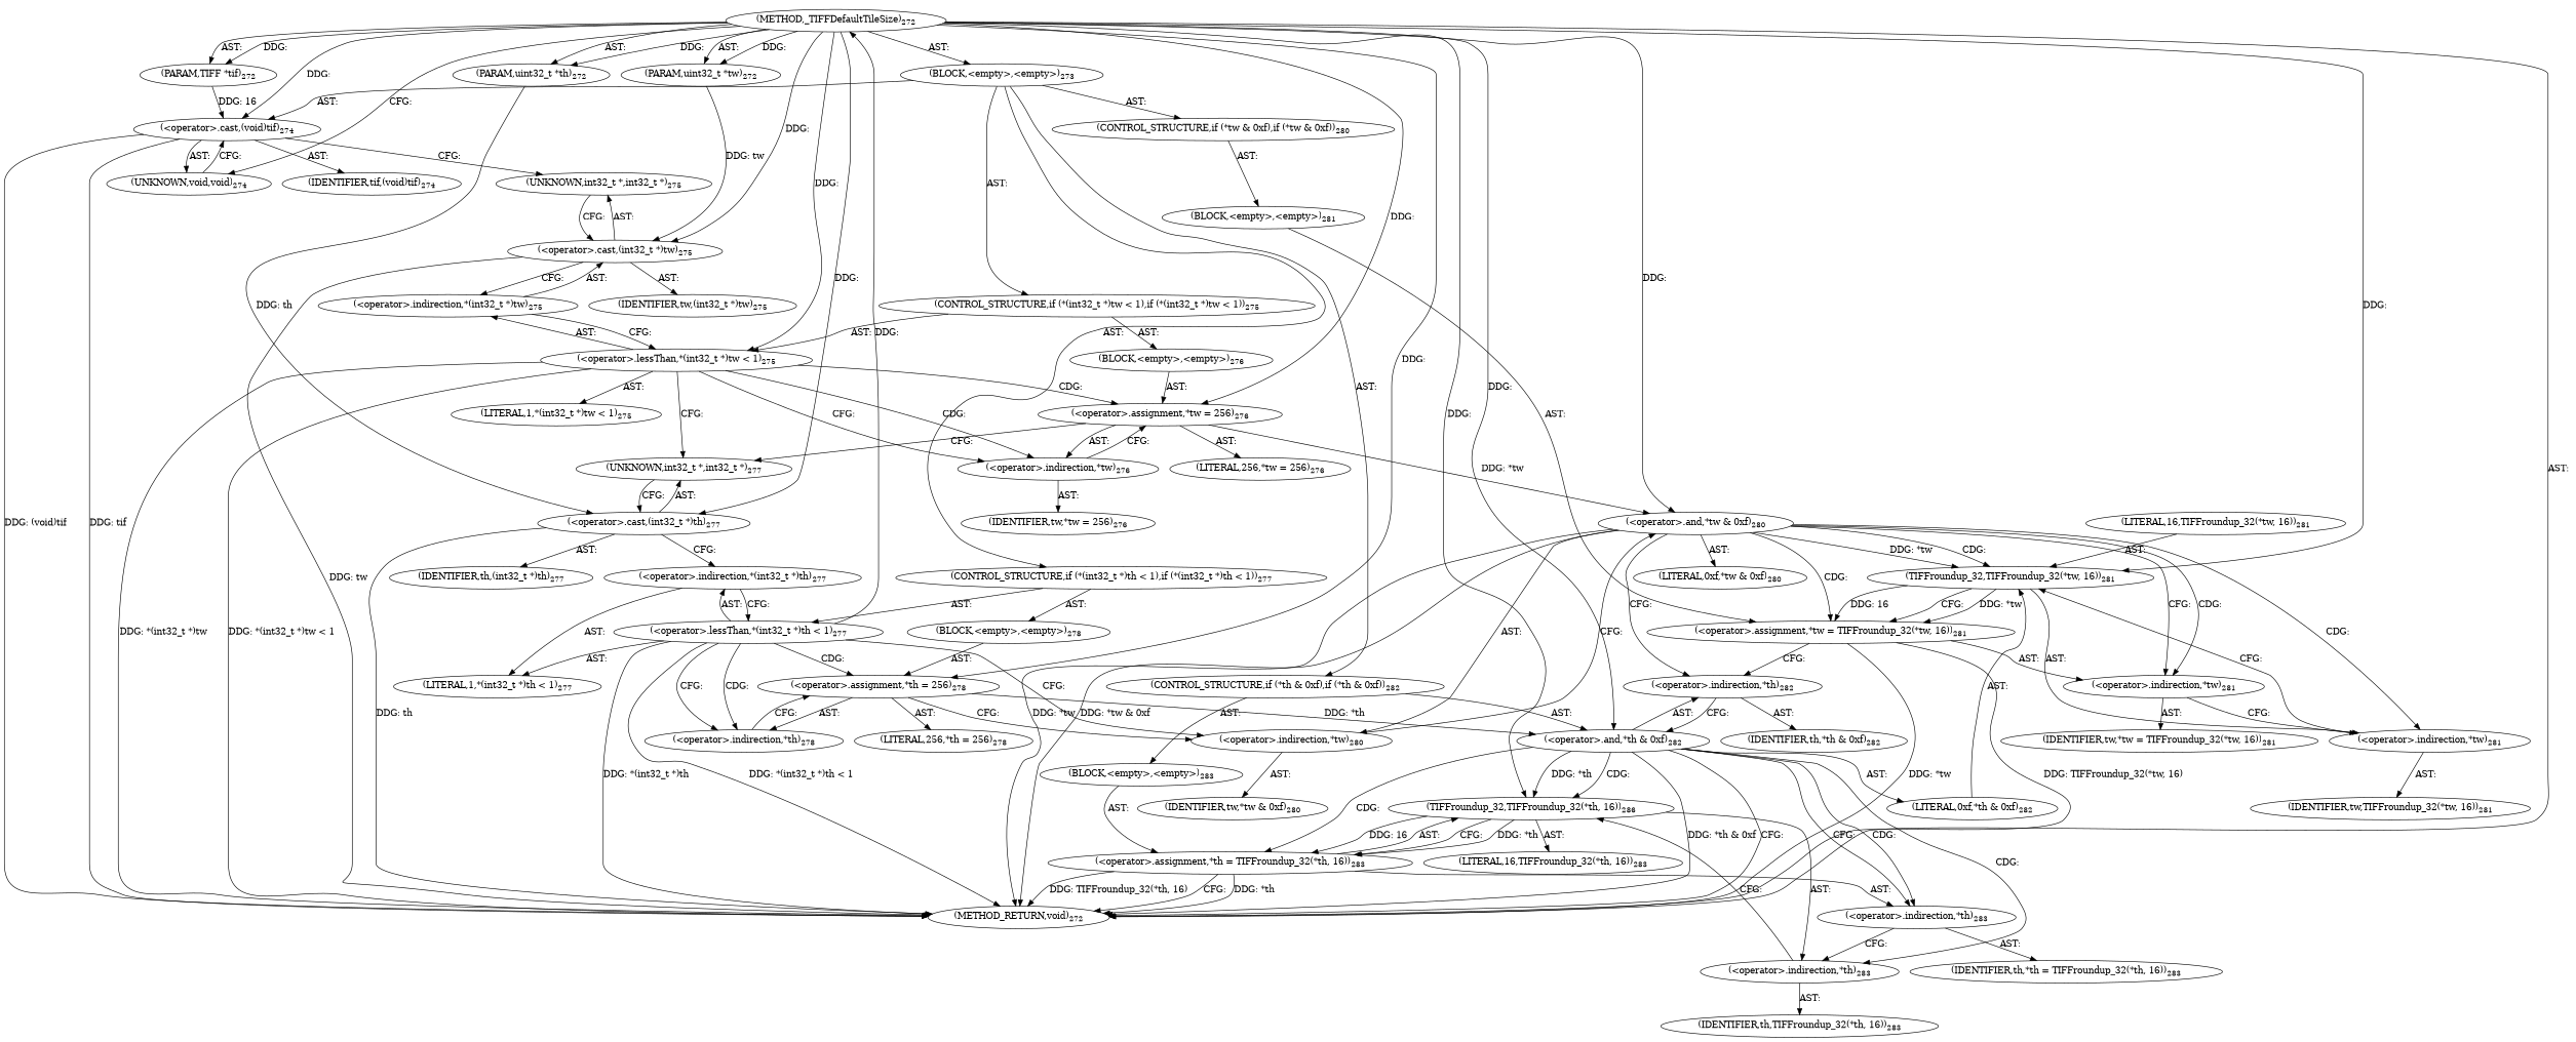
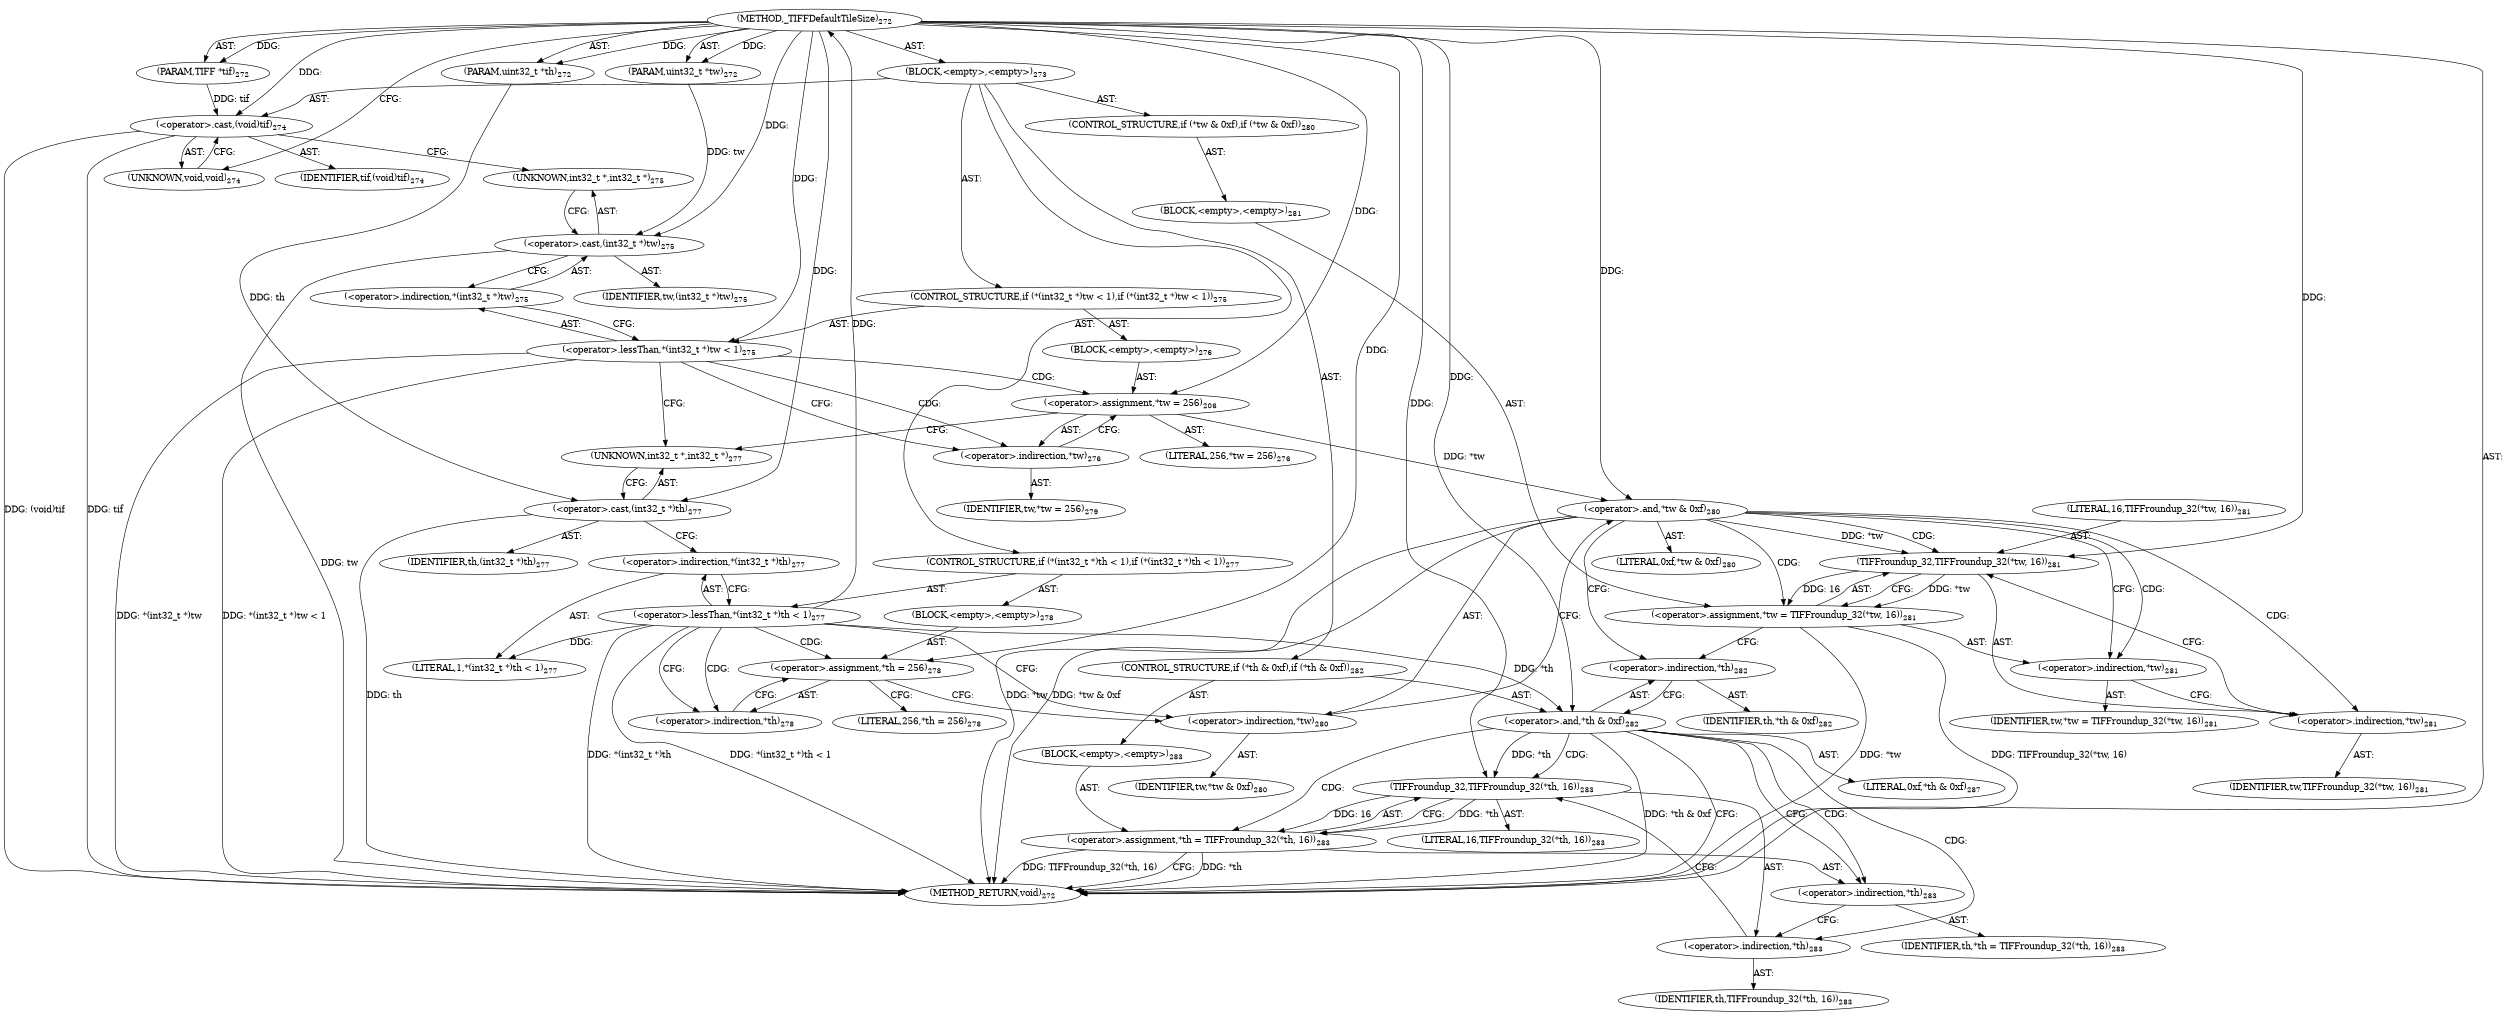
  digraph {
    n1 [label=<(METHOD,_TIFFDefaultTileSize)<SUB>272</SUB>>]
    n2 [label=<(PARAM,TIFF *tif)<SUB>272</SUB>>]
    n3 [label=<(PARAM,uint32_t *tw)<SUB>272</SUB>>]
    n4 [label=<(PARAM,uint32_t *th)<SUB>272</SUB>>]
    n5 [label=<(BLOCK,&lt;empty&gt;,&lt;empty&gt;)<SUB>273</SUB>>]
    n6 [label=<(&lt;operator&gt;.cast,(void)tif)<SUB>274</SUB>>]
    n7 [label=<(UNKNOWN,void,void)<SUB>274</SUB>>]
    n8 [label=<(&lt;operator&gt;.lessThan,*(int32_t *)tw &lt; 1)<SUB>275</SUB>>]
    n9 [label=<(&lt;operator&gt;.cast,(int32_t *)tw)<SUB>275</SUB>>]
-   n10 [label=<(&lt;operator&gt;.assignment,*tw = 256)<SUB>276</SUB>>]
+   n10 [label=<(&lt;operator&gt;.assignment,*tw = 256)<SUB>206</SUB>>]
    n11 [label=<(&lt;operator&gt;.cast,(int32_t *)th)<SUB>277</SUB>>]
    n12 [label=<(&lt;operator&gt;.assignment,*th = 256)<SUB>278</SUB>>]
    n13 [label=<(&lt;operator&gt;.and,*tw &amp; 0xf)<SUB>280</SUB>>]
    n14 [label=<(TIFFroundup_32,TIFFroundup_32(*tw, 16))<SUB>281</SUB>>]
    n15 [label=<(&lt;operator&gt;.and,*th &amp; 0xf)<SUB>282</SUB>>]
-   n16 [label=<(TIFFroundup_32,TIFFroundup_32(*th, 16))<SUB>286</SUB>>]
+   n16 [label=<(TIFFroundup_32,TIFFroundup_32(*th, 16))<SUB>283</SUB>>]
    n17 [label=<(METHOD_RETURN,void)<SUB>272</SUB>>]
    n18 [label=<(CONTROL_STRUCTURE,if (*(int32_t *)tw &lt; 1),if (*(int32_t *)tw &lt; 1))<SUB>275</SUB>>]
    n19 [label=<(CONTROL_STRUCTURE,if (*(int32_t *)th &lt; 1),if (*(int32_t *)th &lt; 1))<SUB>277</SUB>>]
    n20 [label=<(CONTROL_STRUCTURE,if (*tw &amp; 0xf),if (*tw &amp; 0xf))<SUB>280</SUB>>]
    n21 [label=<(CONTROL_STRUCTURE,if (*th &amp; 0xf),if (*th &amp; 0xf))<SUB>282</SUB>>]
    n22 [label=<(IDENTIFIER,tif,(void)tif)<SUB>274</SUB>>]
    n23 [label=<(UNKNOWN,int32_t *,int32_t *)<SUB>275</SUB>>]
    n24 [label=<(&lt;operator&gt;.indirection,*(int32_t *)tw)<SUB>275</SUB>>]
-   n25 [label=<(LITERAL,1,*(int32_t *)tw &lt; 1)<SUB>275</SUB>>]
    n26 [label=<(&lt;operator&gt;.indirection,*tw)<SUB>276</SUB>>]
    n27 [label=<(UNKNOWN,int32_t *,int32_t *)<SUB>277</SUB>>]
    n28 [label=<(IDENTIFIER,tw,(int32_t *)tw)<SUB>275</SUB>>]
    n29 [label=<(LITERAL,256,*tw = 256)<SUB>276</SUB>>]
    n30 [label=<(&lt;operator&gt;.lessThan,*(int32_t *)th &lt; 1)<SUB>277</SUB>>]
    n31 [label=<(&lt;operator&gt;.indirection,*(int32_t *)th)<SUB>277</SUB>>]
    n32 [label=<(LITERAL,1,*(int32_t *)th &lt; 1)<SUB>277</SUB>>]
    n33 [label=<(&lt;operator&gt;.indirection,*th)<SUB>278</SUB>>]
    n34 [label=<(&lt;operator&gt;.indirection,*tw)<SUB>280</SUB>>]
    n35 [label=<(IDENTIFIER,th,(int32_t *)th)<SUB>277</SUB>>]
    n36 [label=<(LITERAL,256,*th = 256)<SUB>278</SUB>>]
    n37 [label=<(LITERAL,0xf,*tw &amp; 0xf)<SUB>280</SUB>>]
    n38 [label=<(&lt;operator&gt;.assignment,*tw = TIFFroundup_32(*tw, 16))<SUB>281</SUB>>]
    n39 [label=<(&lt;operator&gt;.indirection,*tw)<SUB>281</SUB>>]
    n40 [label=<(&lt;operator&gt;.indirection,*tw)<SUB>281</SUB>>]
    n41 [label=<(&lt;operator&gt;.indirection,*th)<SUB>282</SUB>>]
-   n42 [label=<(LITERAL,0xf,*th &amp; 0xf)<SUB>282</SUB>>]
+   n42 [label=<(LITERAL,0xf,*th &amp; 0xf)<SUB>287</SUB>>]
    n43 [label=<(&lt;operator&gt;.assignment,*th = TIFFroundup_32(*th, 16))<SUB>283</SUB>>]
    n44 [label=<(&lt;operator&gt;.indirection,*th)<SUB>283</SUB>>]
    n45 [label=<(&lt;operator&gt;.indirection,*th)<SUB>283</SUB>>]
    n46 [label=<(LITERAL,16,TIFFroundup_32(*th, 16))<SUB>283</SUB>>]
    n47 [label=<(BLOCK,&lt;empty&gt;,&lt;empty&gt;)<SUB>276</SUB>>]
    n48 [label=<(BLOCK,&lt;empty&gt;,&lt;empty&gt;)<SUB>278</SUB>>]
    n49 [label=<(BLOCK,&lt;empty&gt;,&lt;empty&gt;)<SUB>281</SUB>>]
    n50 [label=<(BLOCK,&lt;empty&gt;,&lt;empty&gt;)<SUB>283</SUB>>]
-   n51 [label=<(IDENTIFIER,tw,*tw = 256)<SUB>276</SUB>>]
+   n51 [label=<(IDENTIFIER,tw,*tw = 256)<SUB>279</SUB>>]
    n52 [label=<(IDENTIFIER,tw,*tw &amp; 0xf)<SUB>280</SUB>>]
    n53 [label=<(IDENTIFIER,tw,*tw = TIFFroundup_32(*tw, 16))<SUB>281</SUB>>]
    n54 [label=<(IDENTIFIER,tw,TIFFroundup_32(*tw, 16))<SUB>281</SUB>>]
    n55 [label=<(IDENTIFIER,th,*th &amp; 0xf)<SUB>282</SUB>>]
    n56 [label=<(LITERAL,16,TIFFroundup_32(*tw, 16))<SUB>281</SUB>>]
    n57 [label=<(IDENTIFIER,th,*th = TIFFroundup_32(*th, 16))<SUB>283</SUB>>]
    n58 [label=<(IDENTIFIER,th,TIFFroundup_32(*th, 16))<SUB>283</SUB>>]
    n1 -> n2 [label="AST: "]
    n1 -> n2 [label="DDG: "]
    n1 -> n3 [label="AST: "]
    n1 -> n3 [label="DDG: "]
    n1 -> n4 [label="AST: "]
    n1 -> n4 [label="DDG: "]
    n1 -> n5 [label="AST: "]
    n1 -> n6 [label="DDG: "]
    n1 -> n7 [label="CFG: "]
    n1 -> n8 [label="DDG: "]
    n1 -> n9 [label="DDG: "]
    n1 -> n10 [label="DDG: "]
    n1 -> n11 [label="DDG: "]
    n1 -> n12 [label="DDG: "]
    n1 -> n13 [label="DDG: "]
    n1 -> n14 [label="DDG: "]
    n1 -> n15 [label="DDG: "]
    n1 -> n16 [label="DDG: "]
    n1 -> n17 [label="AST: "]
-   n2 -> n6 [label="DDG: 16"]
+   n2 -> n6 [label="DDG: tif"]
    n3 -> n9 [label="DDG: tw"]
    n4 -> n11 [label="DDG: th"]
    n5 -> n6 [label="AST: "]
    n5 -> n18 [label="AST: "]
    n5 -> n19 [label="AST: "]
    n5 -> n20 [label="AST: "]
    n5 -> n21 [label="AST: "]
    n6 -> n7 [label="AST: "]
    n6 -> n17 [label="DDG: tif"]
    n6 -> n17 [label="DDG: (void)tif"]
    n6 -> n22 [label="AST: "]
    n6 -> n23 [label="CFG: "]
    n7 -> n6 [label="CFG: "]
    n8 -> n10 [label="CDG: "]
    n8 -> n17 [label="DDG: *(int32_t *)tw"]
    n8 -> n17 [label="DDG: *(int32_t *)tw &lt; 1"]
    n8 -> n24 [label="AST: "]
-   n8 -> n25 [label="AST: "]
    n8 -> n26 [label="CFG: "]
    n8 -> n26 [label="CDG: "]
    n8 -> n27 [label="CFG: "]
    n9 -> n17 [label="DDG: tw"]
    n9 -> n23 [label="AST: "]
    n9 -> n24 [label="CFG: "]
    n9 -> n28 [label="AST: "]
    n10 -> n13 [label="DDG: *tw"]
    n10 -> n26 [label="AST: "]
    n10 -> n27 [label="CFG: "]
    n10 -> n29 [label="AST: "]
    n11 -> n17 [label="DDG: th"]
    n11 -> n27 [label="AST: "]
    n11 -> n31 [label="CFG: "]
    n11 -> n35 [label="AST: "]
-   n12 -> n15 [label="DDG: *th"]
+   n30 -> n15 [label="DDG: *th"]
    n12 -> n33 [label="AST: "]
    n12 -> n34 [label="CFG: "]
-   n12 -> n36 [label="AST: "]
+   n12 -> n36 [label="CFG: "]
    n13 -> n14 [label="DDG: *tw"]
    n13 -> n14 [label="CDG: "]
    n13 -> n17 [label="DDG: *tw"]
    n13 -> n17 [label="DDG: *tw &amp; 0xf"]
    n13 -> n34 [label="AST: "]
    n13 -> n37 [label="AST: "]
    n13 -> n38 [label="CDG: "]
    n13 -> n39 [label="CFG: "]
    n13 -> n39 [label="CDG: "]
    n13 -> n40 [label="CDG: "]
    n13 -> n41 [label="CFG: "]
    n14 -> n38 [label="CFG: "]
    n14 -> n38 [label="DDG: *tw"]
    n14 -> n38 [label="DDG: 16"]
    n14 -> n40 [label="AST: "]
    n15 -> n16 [label="DDG: *th"]
    n15 -> n16 [label="CDG: "]
    n15 -> n17 [label="CFG: "]
    n15 -> n17 [label="DDG: *th &amp; 0xf"]
    n15 -> n41 [label="AST: "]
    n15 -> n42 [label="AST: "]
    n15 -> n43 [label="CDG: "]
    n15 -> n44 [label="CFG: "]
    n15 -> n44 [label="CDG: "]
    n15 -> n45 [label="CDG: "]
    n16 -> n43 [label="CFG: "]
    n16 -> n43 [label="DDG: *th"]
    n16 -> n43 [label="DDG: 16"]
    n16 -> n45 [label="AST: "]
    n16 -> n46 [label="AST: "]
    n18 -> n8 [label="AST: "]
    n18 -> n47 [label="AST: "]
    n19 -> n30 [label="AST: "]
    n19 -> n48 [label="AST: "]
    n20 -> n49 [label="AST: "]
    n21 -> n15 [label="AST: "]
    n21 -> n50 [label="AST: "]
    n23 -> n9 [label="CFG: "]
    n24 -> n8 [label="CFG: "]
    n24 -> n9 [label="AST: "]
    n26 -> n10 [label="CFG: "]
    n26 -> n51 [label="AST: "]
    n27 -> n11 [label="CFG: "]
    n30 -> n1 [label="DDG: "]
    n30 -> n12 [label="CDG: "]
    n30 -> n17 [label="DDG: *(int32_t *)th"]
    n30 -> n17 [label="DDG: *(int32_t *)th &lt; 1"]
    n30 -> n31 [label="AST: "]
-   n30 -> n32 [label="AST: "]
+   n30 -> n32 [label="DDG: "]
    n30 -> n33 [label="CFG: "]
    n30 -> n33 [label="CDG: "]
    n30 -> n34 [label="CFG: "]
    n31 -> n30 [label="CFG: "]
    n31 -> n32 [label="AST: "]
    n33 -> n12 [label="CFG: "]
    n34 -> n13 [label="CFG: "]
    n34 -> n52 [label="AST: "]
-   n42 -> n14 [label="AST: "]
+   n38 -> n14 [label="AST: "]
    n38 -> n17 [label="DDG: *tw"]
    n38 -> n17 [label="DDG: TIFFroundup_32(*tw, 16)"]
    n38 -> n39 [label="AST: "]
    n38 -> n41 [label="CFG: "]
    n39 -> n40 [label="CFG: "]
    n39 -> n53 [label="AST: "]
    n40 -> n14 [label="CFG: "]
    n40 -> n54 [label="AST: "]
    n41 -> n15 [label="CFG: "]
    n41 -> n55 [label="AST: "]
    n43 -> n16 [label="AST: "]
    n43 -> n17 [label="CFG: "]
    n43 -> n17 [label="DDG: *th"]
    n43 -> n17 [label="DDG: TIFFroundup_32(*th, 16)"]
    n43 -> n44 [label="AST: "]
    n44 -> n45 [label="CFG: "]
    n44 -> n57 [label="AST: "]
    n45 -> n16 [label="CFG: "]
    n45 -> n58 [label="AST: "]
    n47 -> n10 [label="AST: "]
    n48 -> n12 [label="AST: "]
    n49 -> n38 [label="AST: "]
    n50 -> n43 [label="AST: "]
    n56 -> n14 [label="AST: "]
  }
